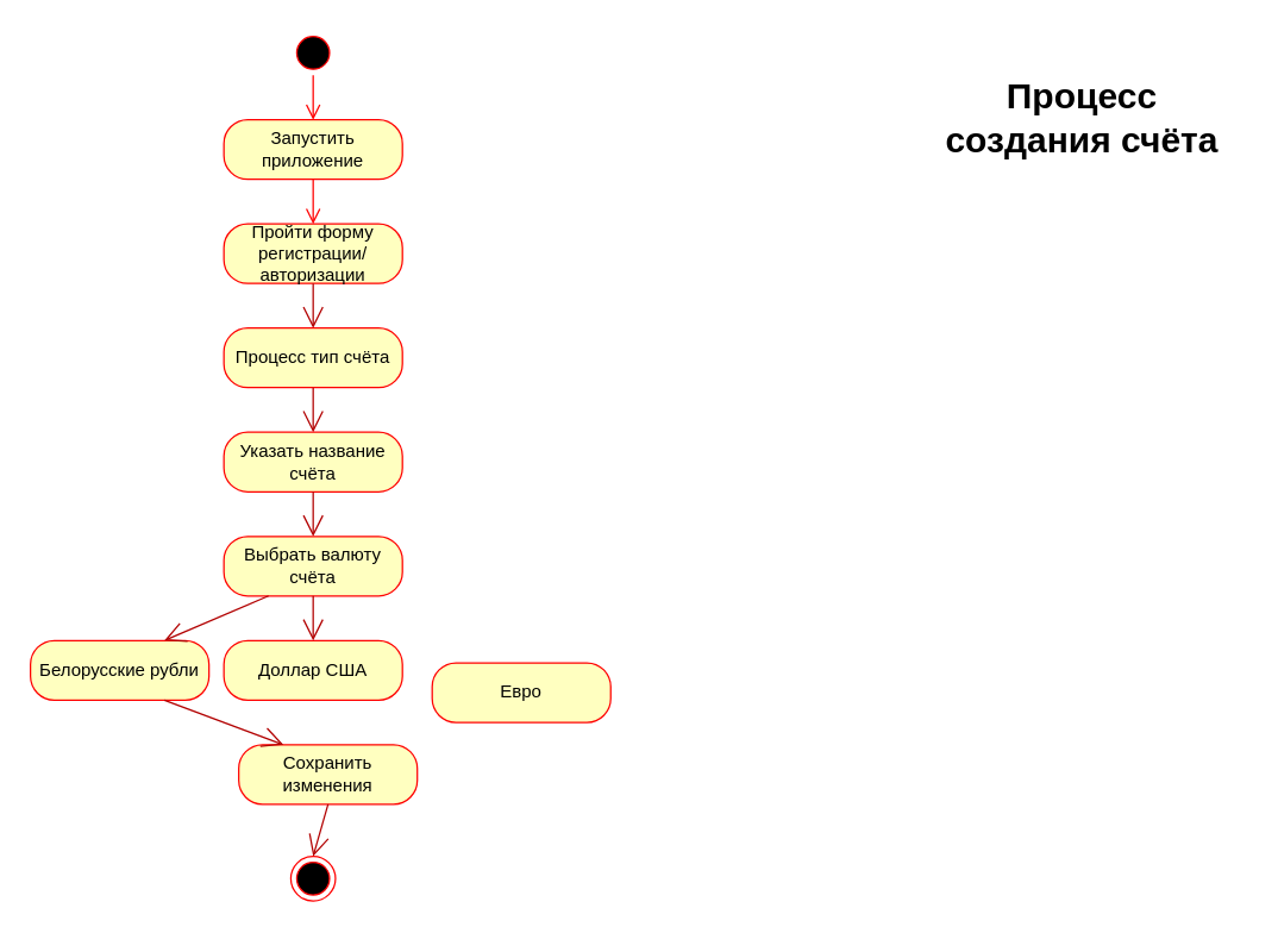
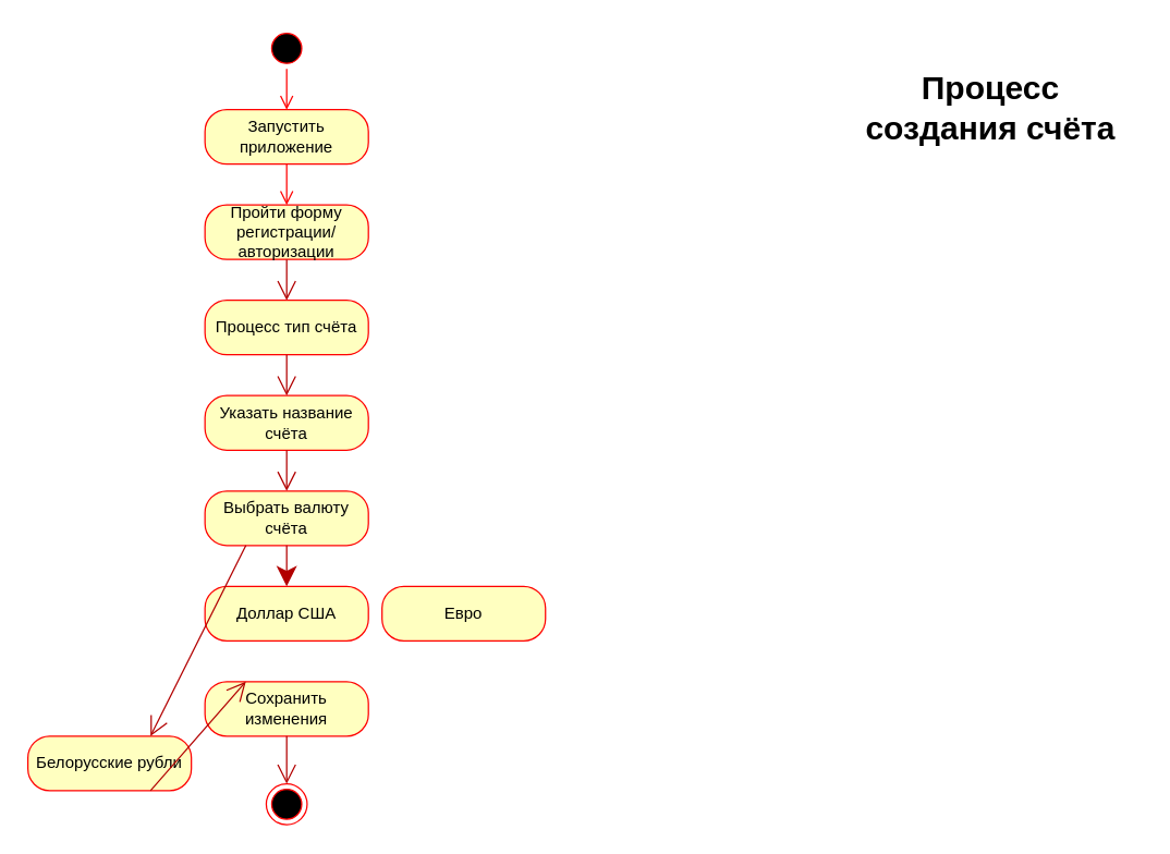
  <mxCell id="0" />
  <mxCell id="1" parent="0" />
  <mxCell id="2" value="" style="ellipse;html=1;shape=startState;fillColor=#000000;strokeColor=#ff0000;" parent="1" vertex="1"><mxGeometry x="195" width="30" height="30" as="geometry" y="20" /></mxCell>
  <mxCell id="3" value="" style="edgeStyle=orthogonalEdgeStyle;html=1;verticalAlign=bottom;endArrow=open;endSize=8;strokeColor=#ff0000;" parent="1" source="2" edge="1"><mxGeometry relative="1" as="geometry"><mxPoint x="210" y="80" as="targetPoint" /></mxGeometry></mxCell>
  <mxCell id="4" value="Запустить приложение" style="rounded=1;whiteSpace=wrap;html=1;arcSize=40;fontColor=#000000;fillColor=#ffffc0;strokeColor=#ff0000;" parent="1" vertex="1"><mxGeometry x="150" y="80" width="120" height="40" as="geometry" /></mxCell>
  <mxCell id="5" value="" style="edgeStyle=orthogonalEdgeStyle;html=1;verticalAlign=bottom;endArrow=open;endSize=8;strokeColor=#ff0000;" parent="1" source="4" edge="1"><mxGeometry relative="1" as="geometry"><mxPoint x="210" y="150" as="targetPoint" /></mxGeometry></mxCell>
  <mxCell id="6" value="Пройти форму регистрации/авторизации" style="rounded=1;whiteSpace=wrap;html=1;arcSize=40;fontColor=#000000;fillColor=#ffffc0;strokeColor=#ff0000;" parent="1" vertex="1"><mxGeometry x="150" y="150" width="120" height="40" as="geometry" /></mxCell>
  <mxCell id="7" value="" style="endArrow=open;endFill=1;endSize=12;html=1;exitX=0.5;exitY=1;exitDx=0;exitDy=0;fillColor=#e51400;strokeColor=#B20000;" parent="1" source="6" edge="1"><mxGeometry width="160" relative="1" as="geometry"><mxPoint x="220" y="340" as="sourcePoint" /><mxPoint x="210" y="220" as="targetPoint" /></mxGeometry></mxCell>
  <mxCell id="8" value="Процесс тип счёта" style="rounded=1;whiteSpace=wrap;html=1;arcSize=40;fontColor=#000000;fillColor=#ffffc0;strokeColor=#ff0000;" parent="1" vertex="1"><mxGeometry x="150" y="220" width="120" height="40" as="geometry" /></mxCell>
  <mxCell id="9" value="" style="endArrow=open;endFill=1;endSize=12;html=1;exitX=0.5;exitY=1;exitDx=0;exitDy=0;fillColor=#e51400;strokeColor=#B20000;" parent="1" source="8" edge="1"><mxGeometry width="160" relative="1" as="geometry"><mxPoint x="220" y="200" as="sourcePoint" /><mxPoint x="210" y="290" as="targetPoint" /></mxGeometry></mxCell>
  <mxCell id="10" value="Указать название счёта" style="rounded=1;whiteSpace=wrap;html=1;arcSize=40;fontColor=#000000;fillColor=#ffffc0;strokeColor=#ff0000;" parent="1" vertex="1"><mxGeometry x="150" y="290" width="120" height="40" as="geometry" /></mxCell>
  <mxCell id="11" value="" style="endArrow=open;endFill=1;endSize=12;html=1;exitX=0.5;exitY=1;exitDx=0;exitDy=0;fillColor=#e51400;strokeColor=#B20000;" parent="1" source="10" edge="1"><mxGeometry width="160" relative="1" as="geometry"><mxPoint x="220" y="200" as="sourcePoint" /><mxPoint x="210" y="360" as="targetPoint" /></mxGeometry></mxCell>
  <mxCell id="12" value="Выбрать валюту счёта" style="rounded=1;whiteSpace=wrap;html=1;arcSize=40;fontColor=#000000;fillColor=#ffffc0;strokeColor=#ff0000;" parent="1" vertex="1"><mxGeometry x="150" y="360" width="120" height="40" as="geometry" /></mxCell>
- <mxCell id="13" value="Белорусские рубли" style="rounded=1;whiteSpace=wrap;html=1;arcSize=40;fontColor=#000000;fillColor=#ffffc0;strokeColor=#ff0000;" parent="1" vertex="1"><mxGeometry x="20" y="430" width="120" height="40" as="geometry" /></mxCell>
+ <mxCell id="13" value="Белорусские рубли" style="rounded=1;whiteSpace=wrap;html=1;arcSize=40;fontColor=#000000;fillColor=#ffffc0;strokeColor=#ff0000;" parent="1" vertex="1"><mxGeometry x="20" y="540" width="120" height="40" as="geometry" /></mxCell>
  <mxCell id="14" value="Доллар США" style="rounded=1;whiteSpace=wrap;html=1;arcSize=40;fontColor=#000000;fillColor=#ffffc0;strokeColor=#ff0000;" parent="1" vertex="1"><mxGeometry x="150" y="430" width="120" height="40" as="geometry" /></mxCell>
- <mxCell id="15" value="Евро" style="rounded=1;whiteSpace=wrap;html=1;arcSize=40;fontColor=#000000;fillColor=#ffffc0;strokeColor=#ff0000;" parent="1" vertex="1"><mxGeometry x="290" y="445" width="120" height="40" as="geometry" /></mxCell>
- <mxCell id="16" value="" style="endArrow=open;endFill=1;endSize=12;html=1;exitX=0.5;exitY=1;exitDx=0;exitDy=0;fillColor=#e51400;strokeColor=#B20000;entryX=0.5;entryY=0;entryDx=0;entryDy=0;" parent="1" source="12" target="14" edge="1"><mxGeometry width="160" relative="1" as="geometry"><mxPoint x="220" y="200" as="sourcePoint" /><mxPoint x="220" y="230" as="targetPoint" /></mxGeometry></mxCell>
+ <mxCell id="15" value="Евро" style="rounded=1;whiteSpace=wrap;html=1;arcSize=40;fontColor=#000000;fillColor=#ffffc0;strokeColor=#ff0000;" parent="1" vertex="1"><mxGeometry x="280" y="430" width="120" height="40" as="geometry" /></mxCell>
+ <mxCell id="16" value="" style="endArrow=classic;endFill=1;endSize=12;html=1;exitX=0.5;exitY=1;exitDx=0;exitDy=0;fillColor=#e51400;strokeColor=#B20000;entryX=0.5;entryY=0;entryDx=0;entryDy=0;" parent="1" source="12" target="14" edge="1"><mxGeometry width="160" relative="1" as="geometry"><mxPoint x="220" y="200" as="sourcePoint" /><mxPoint x="220" y="230" as="targetPoint" /></mxGeometry></mxCell>
  <mxCell id="17" value="" style="endArrow=open;endFill=1;endSize=12;html=1;exitX=0.25;exitY=1;exitDx=0;exitDy=0;fillColor=#e51400;strokeColor=#B20000;entryX=0.75;entryY=0;entryDx=0;entryDy=0;" parent="1" source="12" target="13" edge="1"><mxGeometry width="160" relative="1" as="geometry"><mxPoint x="230" y="420" as="sourcePoint" /><mxPoint x="230" y="450" as="targetPoint" /></mxGeometry></mxCell>
- <mxCell id="18" value="Сохранить изменения" style="rounded=1;whiteSpace=wrap;html=1;arcSize=40;fontColor=#000000;fillColor=#ffffc0;strokeColor=#ff0000;" parent="1" vertex="1"><mxGeometry x="160" y="500" width="120" height="40" as="geometry" /></mxCell>
+ <mxCell id="18" value="Сохранить изменения" style="rounded=1;whiteSpace=wrap;html=1;arcSize=40;fontColor=#000000;fillColor=#ffffc0;strokeColor=#ff0000;" parent="1" vertex="1"><mxGeometry x="150" y="500" width="120" height="40" as="geometry" /></mxCell>
  <mxCell id="19" value="" style="endArrow=open;endFill=1;endSize=12;html=1;exitX=0.75;exitY=1;exitDx=0;exitDy=0;fillColor=#e51400;strokeColor=#B20000;entryX=0.25;entryY=0;entryDx=0;entryDy=0;" parent="1" source="13" target="18" edge="1"><mxGeometry width="160" relative="1" as="geometry"><mxPoint x="190" y="410" as="sourcePoint" /><mxPoint x="120" y="440" as="targetPoint" /></mxGeometry></mxCell>
  <mxCell id="20" value="" style="ellipse;html=1;shape=endState;fillColor=#000000;strokeColor=#ff0000;" parent="1" vertex="1"><mxGeometry x="195" y="575" width="30" height="30" as="geometry" /></mxCell>
  <mxCell id="21" value="" style="endArrow=open;endFill=1;endSize=12;html=1;exitX=0.5;exitY=1;exitDx=0;exitDy=0;fillColor=#e51400;strokeColor=#B20000;entryX=0.5;entryY=0;entryDx=0;entryDy=0;" parent="1" source="18" target="20" edge="1"><mxGeometry width="160" relative="1" as="geometry"><mxPoint x="328.04" y="479" as="sourcePoint" /><mxPoint x="250" y="510" as="targetPoint" /></mxGeometry></mxCell>
  <mxCell id="22" value="&lt;font style=&quot;font-size: 24px&quot;&gt;&lt;b&gt;Процесс создания счёта&lt;/b&gt;&lt;/font&gt;" style="text;html=1;strokeColor=none;fillColor=none;align=center;verticalAlign=middle;whiteSpace=wrap;rounded=0;" parent="1" vertex="1"><mxGeometry x="617" y="69" width="220" height="20" as="geometry" /></mxCell>
